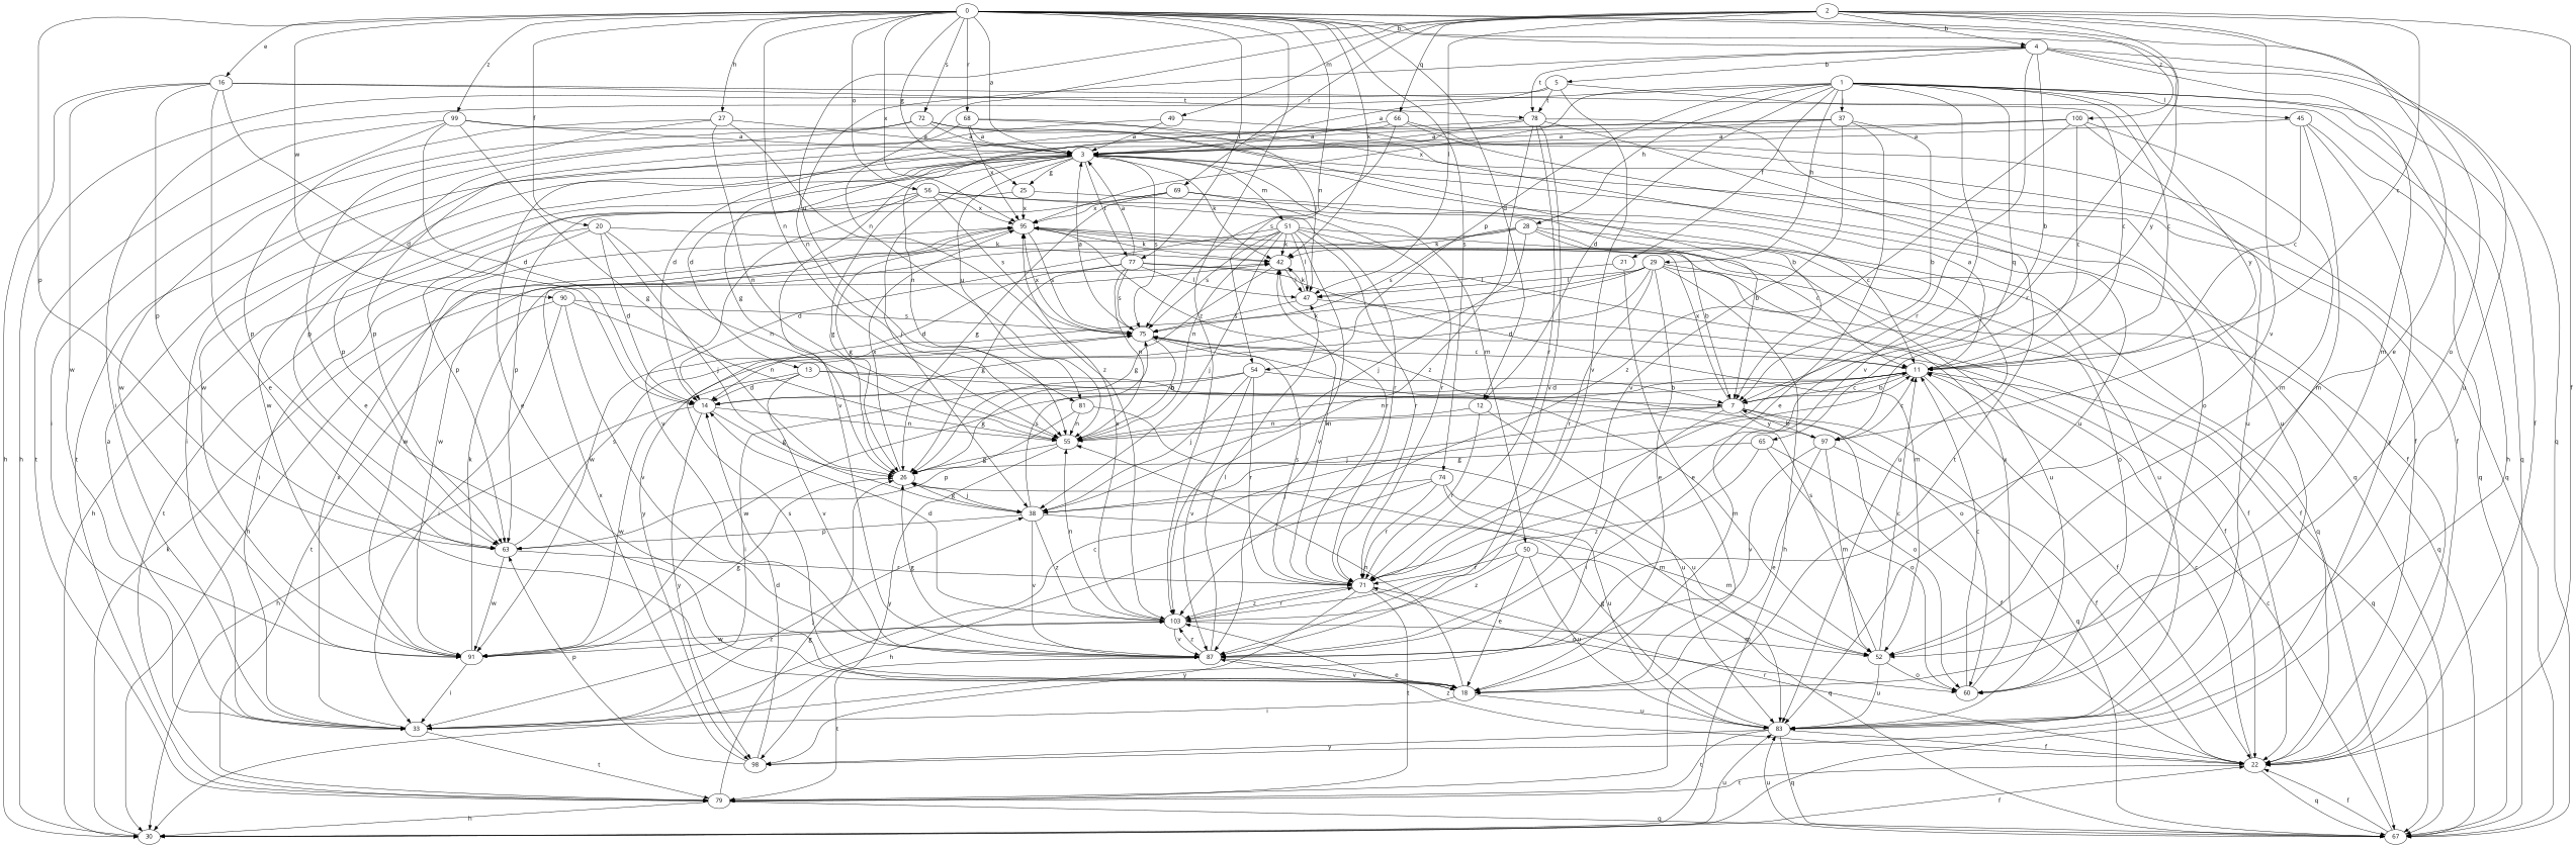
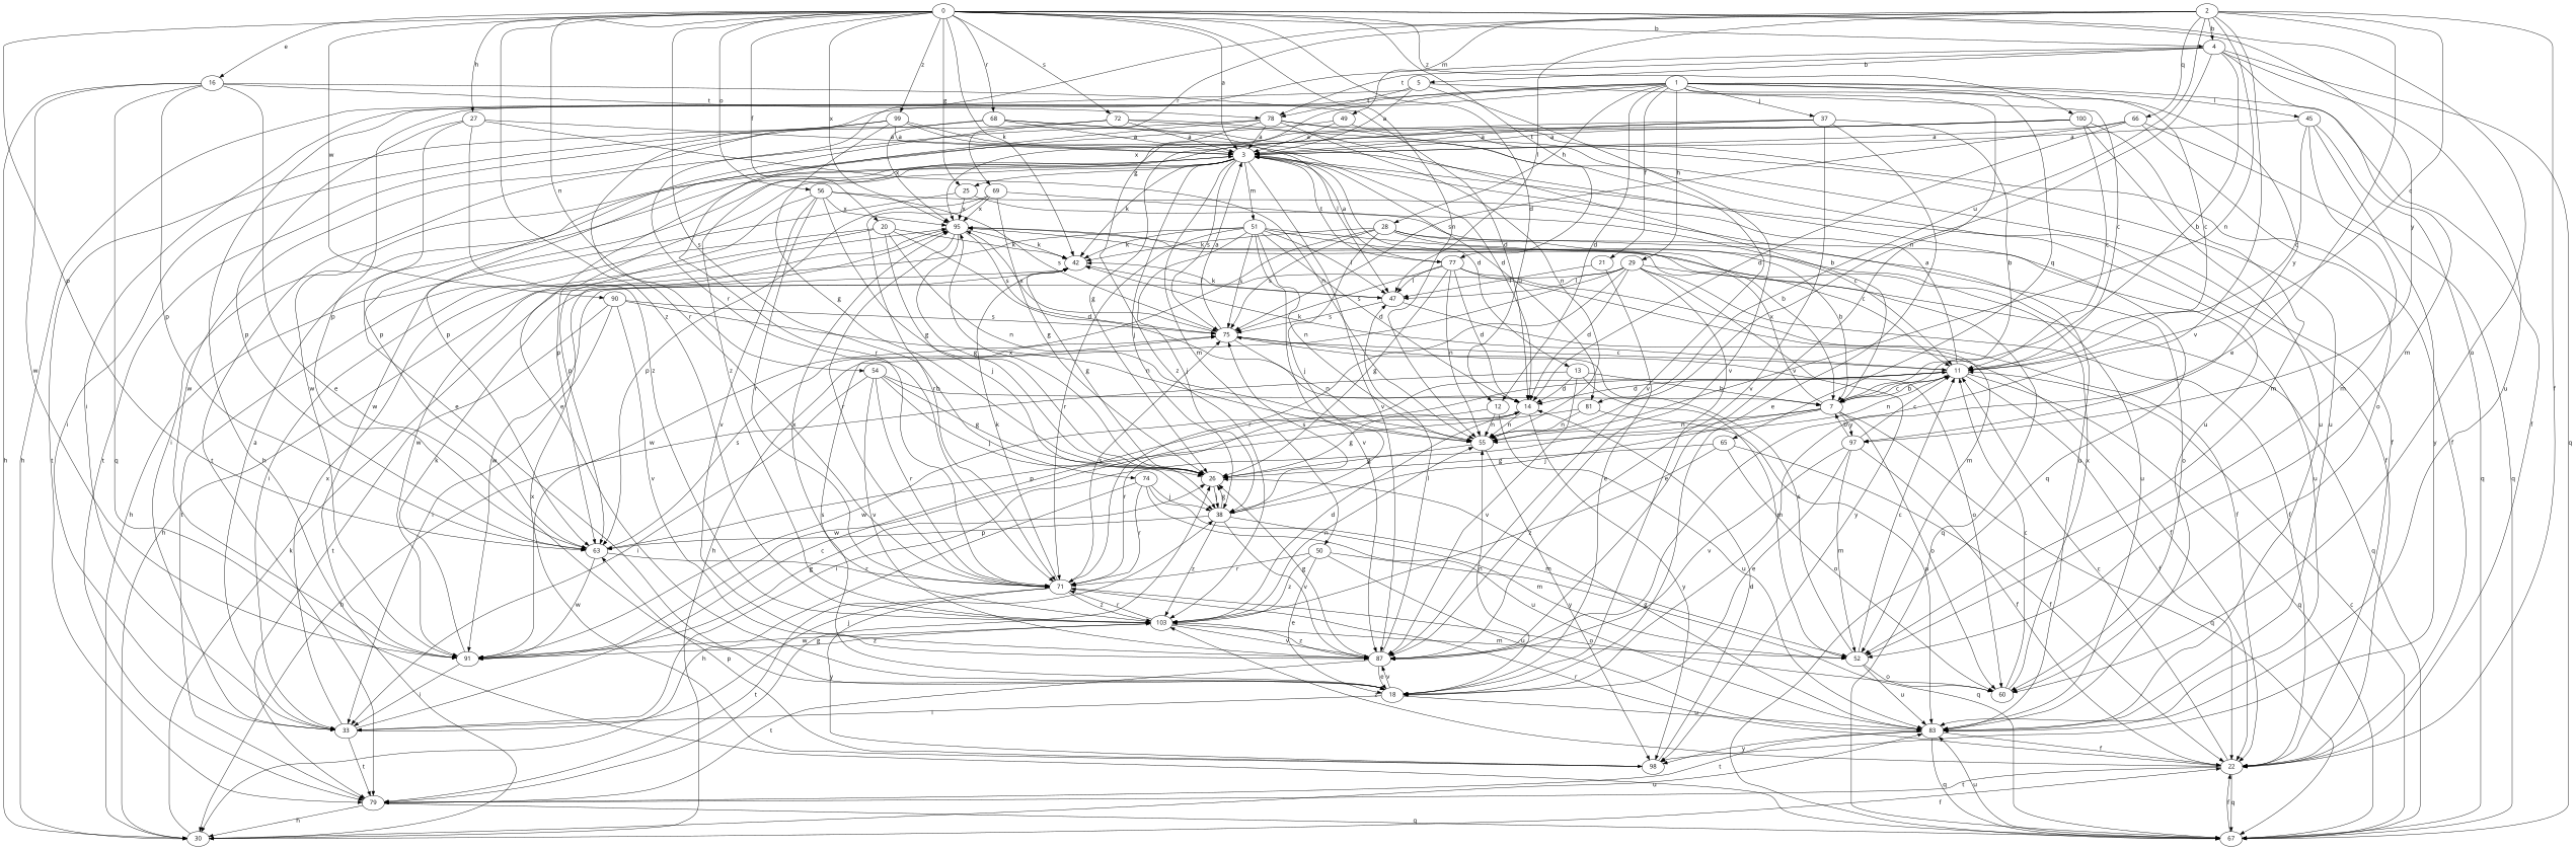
  strict digraph {
    fontname="Open Sans"
    node [fontname="Open Sans"]
    edge [fontname="Open Sans"]
    0
    3
    4
    12
    16
    20
    25
    27
    42
    54
    55
    56
    60
    63
    68
    72
    74
    77
    90
    95
    97
    99
    100
    103
    87
    22
    33
    81
    13
    38
    50
    51
    75
    91
    71
    5
    7
    52
    67
    78
    83
    30
    18
    14
    79
    47
    26
    98
    11
    1
    21
    28
    29
    37
    45
    65
    2
    49
    66
    69
    0 -> 3 [label=a]
    0 -> 4 [label=b]
    0 -> 12 [label=d]
    0 -> 16 [label=e]
    0 -> 20 [label=f]
    0 -> 25 [label=g]
    0 -> 27 [label=h]
    0 -> 42 [label=k]
    0 -> 54 [label=n]
    0 -> 55 [label=n]
    0 -> 56 [label=o]
    0 -> 60 [label=o]
    0 -> 63 [label=p]
    0 -> 68 [label=r]
    0 -> 72 [label=s]
    0 -> 74 [label=s]
    0 -> 77 [label=t]
    0 -> 90 [label=w]
    0 -> 95 [label=x]
    0 -> 97 [label=y]
    0 -> 99 [label=z]
    0 -> 100 [label=z]
    0 -> 103 [label=z]
    3 -> 25 [label=g]
    3 -> 42 [label=k]
    3 -> 63 [label=p]
    3 -> 77 [label=t]
    3 -> 87 [label=v]
    3 -> 22 [label=f]
    3 -> 33 [label=i]
    3 -> 81 [label=u]
    3 -> 13 [label=d]
    3 -> 38 [label=j]
    3 -> 50 [label=m]
    3 -> 51 [label=m]
    3 -> 75 [label=s]
    3 -> 91 [label=w]
    4 -> 55 [label=n]
    4 -> 71 [label=r]
    4 -> 5 [label=b]
    4 -> 7 [label=b]
    4 -> 52 [label=m]
    4 -> 67 [label=q]
    4 -> 78 [label=t]
    4 -> 83 [label=u]
    12 -> 55 [label=n]
    12 -> 71 [label=r]
    12 -> 83 [label=u]
    16 -> 63 [label=p]
    16 -> 91 [label=w]
    16 -> 67 [label=q]
    16 -> 78 [label=t]
    16 -> 30 [label=h]
    16 -> 18 [label=e]
    16 -> 14 [label=d]
    20 -> 42 [label=k]
    20 -> 55 [label=n]
    20 -> 33 [label=i]
    20 -> 38 [label=j]
    20 -> 14 [label=d]
    20 -> 79 [label=t]
    25 -> 95 [label=x]
    25 -> 7 [label=b]
    25 -> 30 [label=h]
    27 -> 3 [label=a]
    27 -> 55 [label=n]
    27 -> 63 [label=p]
    27 -> 103 [label=z]
    27 -> 18 [label=e]
    42 -> 47 [label=l]
    42 -> 26 [label=g]
    54 -> 87 [label=v]
    54 -> 33 [label=i]
    54 -> 38 [label=j]
    54 -> 71 [label=r]
    54 -> 7 [label=b]
    54 -> 26 [label=g]
    55 -> 26 [label=g]
    55 -> 98 [label=y]
    56 -> 63 [label=p]
    56 -> 95 [label=x]
    56 -> 87 [label=v]
    56 -> 75 [label=s]
    56 -> 71 [label=r]
    56 -> 83 [label=u]
    56 -> 26 [label=g]
    60 -> 95 [label=x]
    60 -> 11 [label=c]
    63 -> 75 [label=s]
    63 -> 91 [label=w]
    63 -> 71 [label=r]
    68 -> 3 [label=a]
    68 -> 95 [label=x]
    68 -> 83 [label=u]
    68 -> 79 [label=t]
    68 -> 47 [label=l]
    72 -> 3 [label=a]
    72 -> 63 [label=p]
    72 -> 22 [label=f]
    72 -> 91 [label=w]
    72 -> 7 [label=b]
    74 -> 38 [label=j]
    74 -> 71 [label=r]
    74 -> 52 [label=m]
    74 -> 83 [label=u]
    74 -> 30 [label=h]
    77 -> 3 [label=a]
    77 -> 55 [label=n]
    77 -> 22 [label=f]
    77 -> 75 [label=s]
    77 -> 52 [label=m]
    77 -> 14 [label=d]
    77 -> 47 [label=l]
    77 -> 26 [label=g]
    90 -> 55 [label=n]
    90 -> 87 [label=v]
    90 -> 33 [label=i]
    90 -> 75 [label=s]
    90 -> 79 [label=t]
    95 -> 42 [label=k]
    95 -> 75 [label=s]
    95 -> 91 [label=w]
    95 -> 71 [label=r]
    95 -> 67 [label=q]
    95 -> 26 [label=g]
    97 -> 87 [label=v]
    97 -> 22 [label=f]
    97 -> 7 [label=b]
    97 -> 52 [label=m]
    97 -> 18 [label=e]
    97 -> 11 [label=c]
    99 -> 3 [label=a]
    99 -> 33 [label=i]
    99 -> 67 [label=q]
    99 -> 14 [label=d]
    99 -> 79 [label=t]
    99 -> 26 [label=g]
    100 -> 3 [label=a]
    100 -> 103 [label=z]
    100 -> 52 [label=m]
    100 -> 83 [label=u]
    100 -> 18 [label=e]
    100 -> 11 [label=c]
    103 -> 55 [label=n]
    103 -> 95 [label=x]
    103 -> 87 [label=v]
    103 -> 91 [label=w]
    103 -> 71 [label=r]
    103 -> 52 [label=m]
    103 -> 14 [label=d]
    87 -> 103 [label=z]
    87 -> 18 [label=e]
    87 -> 79 [label=t]
    87 -> 47 [label=l]
    87 -> 26 [label=g]
    22 -> 103 [label=z]
    22 -> 71 [label=r]
    22 -> 67 [label=q]
    22 -> 79 [label=t]
    22 -> 11 [label=c]
    33 -> 3 [label=a]
    33 -> 95 [label=x]
    33 -> 38 [label=j]
    33 -> 79 [label=t]
    33 -> 11 [label=c]
    81 -> 55 [label=n]
    81 -> 63 [label=p]
    81 -> 83 [label=u]
    13 -> 87 [label=v]
    13 -> 7 [label=b]
    13 -> 52 [label=m]
    13 -> 30 [label=h]
    13 -> 14 [label=d]
    38 -> 63 [label=p]
    38 -> 103 [label=z]
    38 -> 87 [label=v]
    38 -> 75 [label=s]
    38 -> 52 [label=m]
    38 -> 26 [label=g]
    50 -> 103 [label=z]
    50 -> 71 [label=r]
    50 -> 67 [label=q]
    50 -> 83 [label=u]
    50 -> 18 [label=e]
    51 -> 42 [label=k]
    51 -> 55 [label=n]
    51 -> 87 [label=v]
    51 -> 38 [label=j]
    51 -> 75 [label=s]
    51 -> 71 [label=r]
    51 -> 83 [label=u]
    51 -> 30 [label=h]
    51 -> 14 [label=d]
    51 -> 47 [label=l]
    51 -> 11 [label=c]
    75 -> 3 [label=a]
    75 -> 55 [label=n]
    75 -> 60 [label=o]
    75 -> 95 [label=x]
    75 -> 11 [label=c]
    91 -> 42 [label=k]
    91 -> 103 [label=z]
    91 -> 33 [label=i]
    91 -> 26 [label=g]
    71 -> 42 [label=k]
    71 -> 60 [label=o]
    71 -> 103 [label=z]
    71 -> 75 [label=s]
    71 -> 79 [label=t]
    71 -> 98 [label=y]
    5 -> 3 [label=a]
    5 -> 87 [label=v]
    5 -> 78 [label=t]
    5 -> 30 [label=h]
    5 -> 11 [label=c]
    7 -> 55 [label=n]
    7 -> 60 [label=o]
    7 -> 95 [label=x]
    7 -> 97 [label=y]
    7 -> 33 [label=i]
    7 -> 38 [label=j]
    7 -> 67 [label=q]
    7 -> 11 [label=c]
    52 -> 60 [label=o]
    52 -> 75 [label=s]
    52 -> 83 [label=u]
    52 -> 11 [label=c]
    67 -> 22 [label=f]
    67 -> 83 [label=u]
    67 -> 11 [label=c]
    78 -> 3 [label=a]
    78 -> 55 [label=n]
    78 -> 103 [label=z]
    78 -> 87 [label=v]
    78 -> 71 [label=r]
    78 -> 83 [label=u]
    78 -> 79 [label=t]
    83 -> 22 [label=f]
    83 -> 67 [label=q]
    83 -> 79 [label=t]
    83 -> 26 [label=g]
    83 -> 98 [label=y]
    30 -> 42 [label=k]
    30 -> 22 [label=f]
    30 -> 83 [label=u]
    18 -> 55 [label=n]
    18 -> 87 [label=v]
    18 -> 33 [label=i]
    18 -> 75 [label=s]
    18 -> 83 [label=u]
    14 -> 55 [label=n]
    14 -> 91 [label=w]
    14 -> 26 [label=g]
    14 -> 98 [label=y]
    79 -> 67 [label=q]
    79 -> 30 [label=h]
    79 -> 26 [label=g]
    47 -> 42 [label=k]
    47 -> 22 [label=f]
    47 -> 75 [label=s]
    26 -> 95 [label=x]
    26 -> 38 [label=j]
    98 -> 63 [label=p]
    98 -> 95 [label=x]
    98 -> 14 [label=d]
    11 -> 3 [label=a]
    11 -> 42 [label=k]
    11 -> 55 [label=n]
    11 -> 22 [label=f]
    11 -> 91 [label=w]
    11 -> 7 [label=b]
    11 -> 67 [label=q]
    11 -> 14 [label=d]
    1 -> 12 [label=d]
-   1 -> 54 [label=p]
+   1 -> 63 [label=p]
    1 -> 95 [label=x]
    1 -> 97 [label=y]
    1 -> 87 [label=v]
    1 -> 22 [label=f]
    1 -> 33 [label=i]
    1 -> 30 [label=h]
    1 -> 11 [label=c]
    1 -> 21 [label=f]
    1 -> 28 [label=h]
    1 -> 29 [label=h]
    1 -> 37 [label=j]
    1 -> 45 [label=l]
    1 -> 65 [label=q]
    21 -> 18 [label=e]
    21 -> 47 [label=l]
    28 -> 42 [label=k]
    28 -> 60 [label=o]
    28 -> 38 [label=j]
    28 -> 75 [label=s]
    28 -> 91 [label=w]
    28 -> 7 [label=b]
    28 -> 83 [label=u]
    29 -> 22 [label=f]
    29 -> 91 [label=w]
    29 -> 71 [label=r]
    29 -> 67 [label=q]
    29 -> 30 [label=h]
    29 -> 18 [label=e]
    29 -> 14 [label=d]
    29 -> 47 [label=l]
    29 -> 98 [label=y]
    37 -> 3 [label=a]
    37 -> 87 [label=v]
    37 -> 91 [label=w]
    37 -> 7 [label=b]
    37 -> 18 [label=e]
    37 -> 26 [label=g]
    45 -> 3 [label=a]
    45 -> 52 [label=m]
    45 -> 67 [label=q]
    45 -> 98 [label=y]
    45 -> 11 [label=c]
    65 -> 60 [label=o]
    65 -> 103 [label=z]
    65 -> 22 [label=f]
    65 -> 26 [label=g]
    2 -> 4 [label=b]
    2 -> 55 [label=n]
    2 -> 87 [label=v]
    2 -> 22 [label=f]
    2 -> 81 [label=u]
    2 -> 71 [label=r]
    2 -> 18 [label=e]
    2 -> 47 [label=l]
    2 -> 11 [label=c]
    2 -> 49 [label=m]
    2 -> 66 [label=q]
    2 -> 69 [label=r]
    49 -> 3 [label=a]
    49 -> 63 [label=p]
    49 -> 22 [label=f]
    66 -> 3 [label=a]
    66 -> 60 [label=o]
    66 -> 75 [label=s]
    66 -> 67 [label=q]
    66 -> 14 [label=d]
    69 -> 63 [label=p]
    69 -> 95 [label=x]
    69 -> 71 [label=r]
    69 -> 26 [label=g]
    69 -> 11 [label=c]
  }
